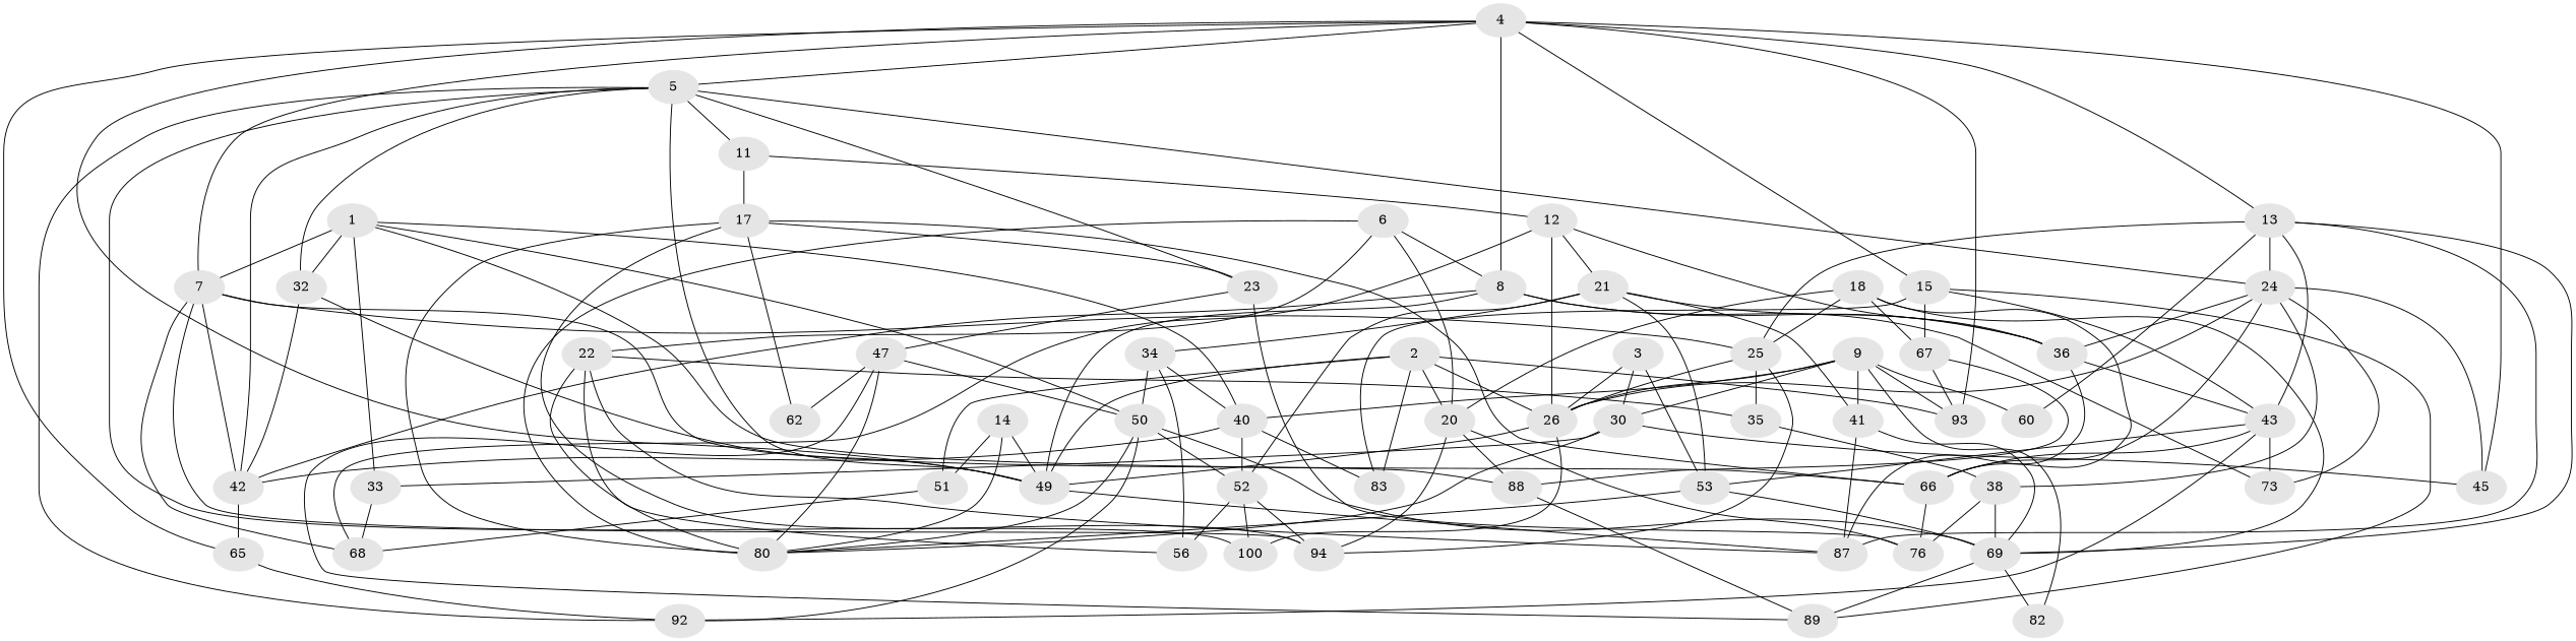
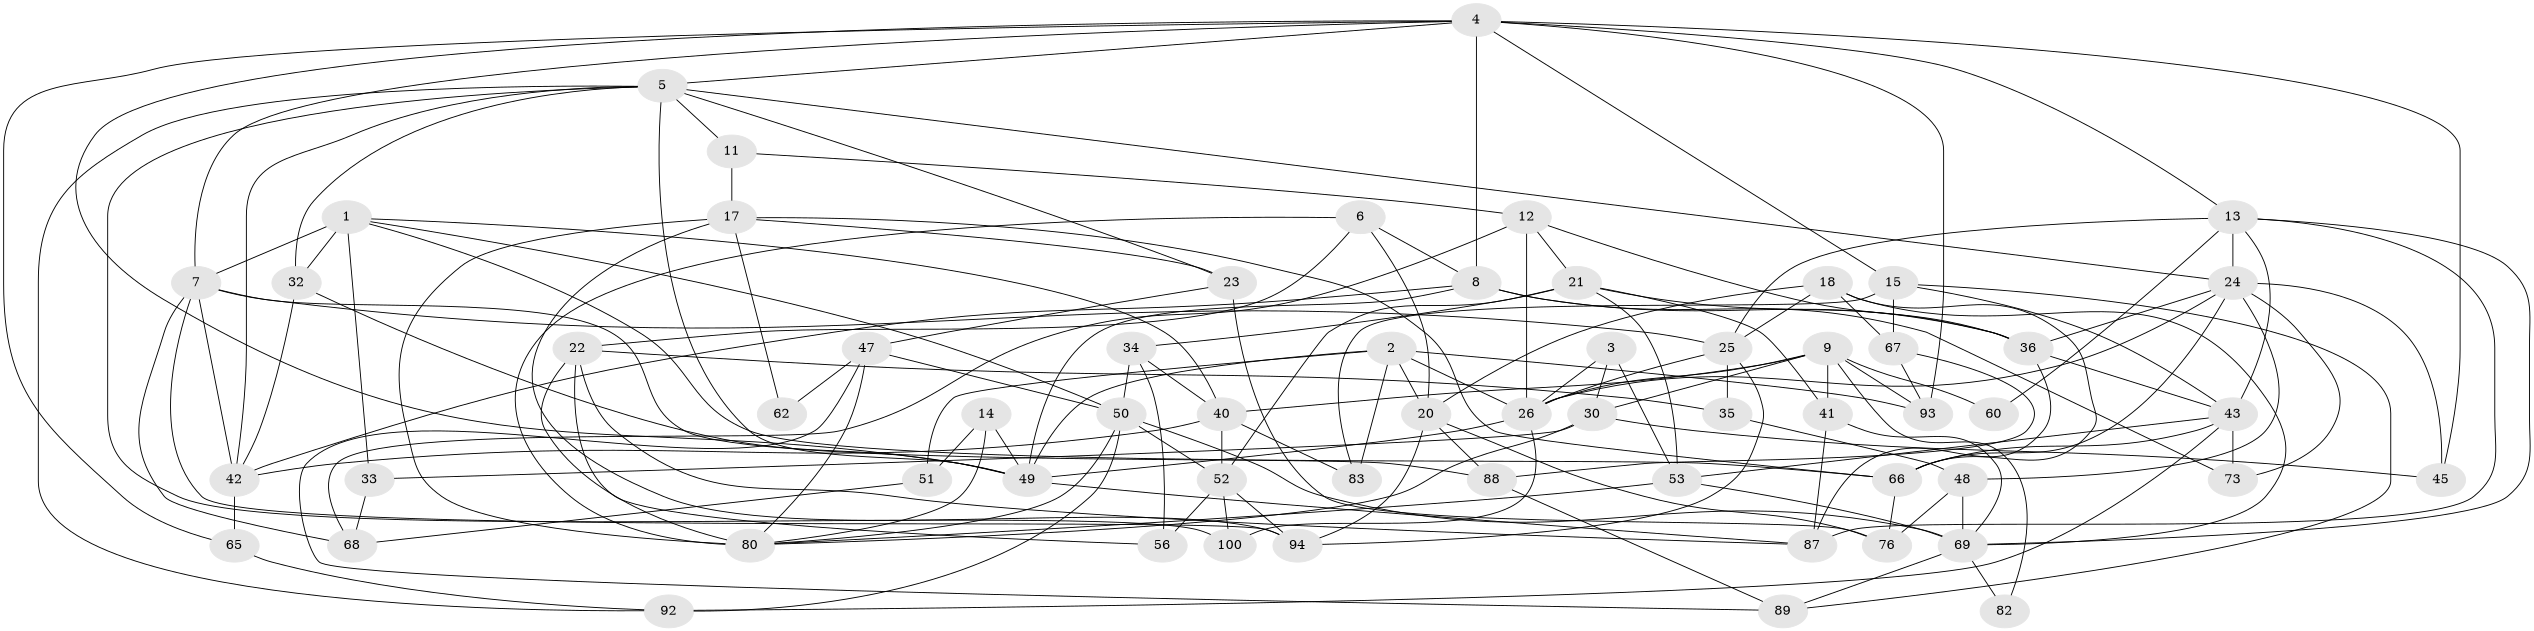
  graph {
    node [color=gray90 style=filled]
    1 [super="+96"]
    7 [super="+55"]
    32
    33 [super="+99"]
    40 [super="+97"]
    50 [super="+71"]
    66 [super="+90"]
    42 [super="+64"]
    25 [super="+79"]
    68
    88
    94
    49 [super="+91"]
    83
    52 [super="+61"]
    92
    80 [super="+85"]
    69 [super="+77"]
    76
    2 [super="+63"]
    20 [super="+57"]
    26 [super="+81"]
    51
    93
    100
    87 [super="+98"]
    3
    30 [super="+46"]
    53 [super="+75"]
    45
    4 [super="+10"]
    5 [super="+84"]
    8 [super="+86"]
    13 [super="+29"]
    15 [super="+54"]
    65 [super="+70"]
    11
    23 [super="+31"]
    24 [super="+27"]
    36 [super="+58"]
    73
    60
    43 [super="+72"]
    67
    89
    12 [super="+39"]
    17 [super="+28"]
    47 [super="+59"]
-   38
+   38 [label=48]
    6 [super="+95"]
    22 [super="+74"]
    35
    56
    9 [super="+16"]
    41 [super="+48"]
    82
    21 [super="+37"]
    62
    34 [super="+78"]
    14 [super="+19"]
    18 [super="+44"]
    1 -- 7
    1 -- 32
    1 -- 33 [weight=2]
    1 -- 40
    1 -- 50
    1 -- 66
    7 -- 42
    7 -- 25
    7 -- 68
    7 -- 88
    7 -- 94
    32 -- 42
    32 -- 49
    33 -- 68
    40 -- 42
    40 -- 83
    40 -- 52
    50 -- 52
    50 -- 92
    50 -- 80
    50 -- 69
    66 -- 76
    42 -- 65
    25 -- 94
    25 -- 26
    25 -- 35
    88 -- 89
    49 -- 87
    52 -- 94
    52 -- 100
    52 -- 56
    69 -- 89
    69 -- 82
    2 -- 49
    2 -- 83
    2 -- 20
    2 -- 26
    2 -- 51
    2 -- 93
    20 -- 88
    20 -- 94
    20 -- 76
    26 -- 49
    26 -- 100
    51 -- 68
    3 -- 26
    3 -- 30
    3 -- 53
    30 -- 33 [weight=2]
    30 -- 80
    30 -- 45
    53 -- 80
    53 -- 69
    4 -- 7
    4 -- 49
    4 -- 93
    4 -- 45
    4 -- 5
    4 -- 8
    4 -- 13
    4 -- 15
    4 -- 65
    5 -- 32
    5 -- 42
    5 -- 49
    5 -- 92
    5 -- 100
    5 -- 11
    5 -- 23
    5 -- 24
    8 -- 42
    8 -- 49
    8 -- 36
    8 -- 73
    13 -- 25
    13 -- 69
    13 -- 87
    13 -- 24
    13 -- 60
    13 -- 43
    15 -- 83
    15 -- 43
    15 -- 67
    15 -- 89
    65 -- 92
    11 -- 12
    11 -- 17
    23 -- 76
    23 -- 47
    24 -- 66
    24 -- 26
    24 -- 45
    24 -- 36
    24 -- 73
    24 -- 38
    36 -- 87
    36 -- 43
    43 -- 66
    43 -- 92
    43 -- 53
    43 -- 73
    67 -- 88
    67 -- 93
    12 -- 68
    12 -- 26
    12 -- 36
    12 -- 21
    17 -- 66
    17 -- 94
    17 -- 80
    17 -- 23
    17 -- 62
    47 -- 50
    47 -- 80
    47 -- 89
    47 -- 62
    38 -- 69
    38 -- 76
    6 -- 80
    6 -- 20
    6 -- 8
    6 -- 22
    22 -- 80
    22 -- 87
    22 -- 35
    22 -- 56
    35 -- 38
    9 -- 40
    9 -- 26
    9 -- 93
    9 -- 30
    9 -- 60
    9 -- 41
    9 -- 82
    41 -- 69
    41 -- 87
    21 -- 52 [weight=2]
    21 -- 53
    21 -- 36
    21 -- 41
    21 -- 34
    34 -- 40
    34 -- 50
    34 -- 56
    14 -- 49
    14 -- 80
    14 -- 51
    18 -- 66
    18 -- 25
    18 -- 69 [weight=2]
    18 -- 20
    18 -- 67
  }
